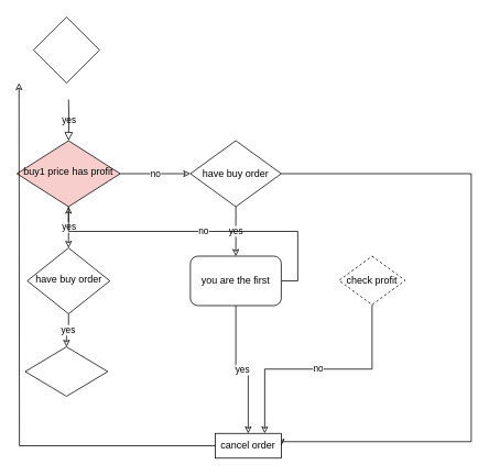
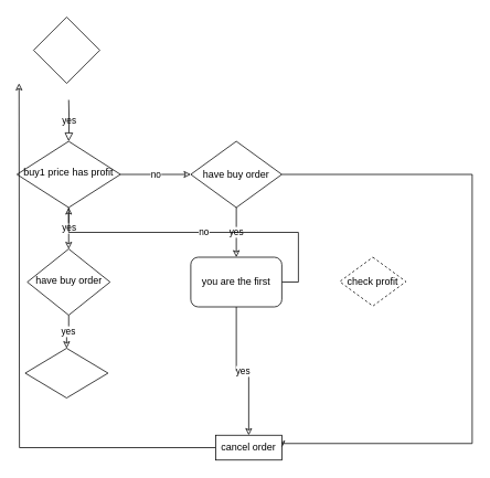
  <mxCell id="0" />
  <mxCell id="1" parent="0" />
  <mxCell id="2" value="yes" style="rounded=0;html=1;jettySize=auto;orthogonalLoop=1;fontSize=11;endArrow=block;endFill=0;endSize=8;strokeWidth=1;shadow=0;labelBackgroundColor=none;edgeStyle=orthogonalEdgeStyle;" parent="1" target="5" edge="1"><mxGeometry relative="1" as="geometry"><mxPoint x="82.5" y="120" as="sourcePoint" /></mxGeometry></mxCell>
  <mxCell id="3" value="no" style="rounded=0;orthogonalLoop=1;jettySize=auto;html=1;exitX=1;exitY=0.5;exitDx=0;exitDy=0;entryX=0;entryY=0.5;entryDx=0;entryDy=0;edgeStyle=orthogonalEdgeStyle;endFill=0;" parent="1" source="5" target="10" edge="1"><mxGeometry relative="1" as="geometry"><mxPoint x="200" y="210" as="targetPoint" /></mxGeometry></mxCell>
  <mxCell id="4" value="yes" style="edgeStyle=orthogonalEdgeStyle;rounded=0;orthogonalLoop=1;jettySize=auto;html=1;exitX=0.5;exitY=1;exitDx=0;exitDy=0;entryX=0.5;entryY=0;entryDx=0;entryDy=0;endFill=0;" parent="1" source="5" target="7" edge="1"><mxGeometry relative="1" as="geometry" /></mxCell>
- <mxCell id="5" value="buy1 price has profit" style="rhombus;whiteSpace=wrap;html=1;shadow=0;fontFamily=Helvetica;fontSize=12;align=center;strokeWidth=1;spacing=6;spacingTop=-4;fillColor=#f8cecc;" parent="1" vertex="1"><mxGeometry x="20" y="170" width="125" height="80" as="geometry" /></mxCell>
+ <mxCell id="5" value="buy1 price has profit" style="rhombus;whiteSpace=wrap;html=1;shadow=0;fontFamily=Helvetica;fontSize=12;align=center;strokeWidth=1;spacing=6;spacingTop=-4;" parent="1" vertex="1"><mxGeometry x="20" y="170" width="125" height="80" as="geometry" /></mxCell>
  <mxCell id="6" value="yes" style="edgeStyle=orthogonalEdgeStyle;rounded=0;orthogonalLoop=1;jettySize=auto;html=1;exitX=0.5;exitY=1;exitDx=0;exitDy=0;entryX=0.5;entryY=0;entryDx=0;entryDy=0;endFill=0;" parent="1" source="7" target="18" edge="1"><mxGeometry relative="1" as="geometry" /></mxCell>
  <mxCell id="7" value="have buy order" style="rhombus;whiteSpace=wrap;html=1;shadow=0;fontFamily=Helvetica;fontSize=12;align=center;strokeWidth=1;spacing=6;spacingTop=-4;" parent="1" vertex="1"><mxGeometry x="32.5" y="300" width="100" height="80" as="geometry" /></mxCell>
  <mxCell id="8" value="yes" style="edgeStyle=orthogonalEdgeStyle;rounded=0;orthogonalLoop=1;jettySize=auto;html=1;exitX=0.5;exitY=1;exitDx=0;exitDy=0;entryX=0.5;entryY=0;entryDx=0;entryDy=0;endFill=0;" parent="1" source="10" target="13" edge="1"><mxGeometry relative="1" as="geometry" /></mxCell>
  <mxCell id="9" style="edgeStyle=orthogonalEdgeStyle;rounded=0;orthogonalLoop=1;jettySize=auto;html=1;exitX=1;exitY=0.5;exitDx=0;exitDy=0;entryX=1;entryY=0.5;entryDx=0;entryDy=0;endFill=0;" parent="1" source="10" target="17" edge="1"><mxGeometry relative="1" as="geometry"><Array as="points"><mxPoint x="570" y="210" /><mxPoint x="570" y="535" /></Array></mxGeometry></mxCell>
  <mxCell id="10" value="have buy order" style="rhombus;whiteSpace=wrap;html=1;" parent="1" vertex="1"><mxGeometry x="230" y="170" width="110" height="80" as="geometry" /></mxCell>
  <mxCell id="11" value="yes" style="edgeStyle=orthogonalEdgeStyle;rounded=0;orthogonalLoop=1;jettySize=auto;html=1;exitX=0.5;exitY=1;exitDx=0;exitDy=0;entryX=0.5;entryY=0;entryDx=0;entryDy=0;endFill=0;" parent="1" source="13" target="17" edge="1"><mxGeometry relative="1" as="geometry" /></mxCell>
  <mxCell id="12" value="no" style="edgeStyle=orthogonalEdgeStyle;rounded=0;orthogonalLoop=1;jettySize=auto;html=1;exitX=1;exitY=0.5;exitDx=0;exitDy=0;endFill=0;" parent="1" source="13" target="5" edge="1"><mxGeometry relative="1" as="geometry" /></mxCell>
  <mxCell id="13" value="you are the first" style="whiteSpace=wrap;html=1;rounded=1;" parent="1" vertex="1"><mxGeometry x="230" y="310" width="110" height="60" as="geometry" /></mxCell>
- <mxCell id="14" value="no" style="edgeStyle=orthogonalEdgeStyle;rounded=0;orthogonalLoop=1;jettySize=auto;html=1;exitX=0.5;exitY=1;exitDx=0;exitDy=0;entryX=0.75;entryY=0;entryDx=0;entryDy=0;endFill=0;" parent="1" source="15" target="17" edge="1"><mxGeometry relative="1" as="geometry" /></mxCell>
  <mxCell id="15" value="check profit" style="rhombus;whiteSpace=wrap;html=1;dashed=1;" parent="1" vertex="1"><mxGeometry x="410" y="310" width="80" height="59" as="geometry" /></mxCell>
  <mxCell id="16" style="edgeStyle=orthogonalEdgeStyle;rounded=0;orthogonalLoop=1;jettySize=auto;html=1;exitX=0;exitY=0.5;exitDx=0;exitDy=0;entryX=0;entryY=0.5;entryDx=0;entryDy=0;endFill=0;" parent="1" source="17" edge="1"><mxGeometry relative="1" as="geometry"><mxPoint x="22.5" y="100" as="targetPoint" /></mxGeometry></mxCell>
  <mxCell id="17" value="cancel order" style="rounded=0;whiteSpace=wrap;html=1;" parent="1" vertex="1"><mxGeometry x="260" y="525" width="80" height="30" as="geometry" /></mxCell>
  <mxCell id="18" value="" style="rhombus;whiteSpace=wrap;html=1;" parent="1" vertex="1"><mxGeometry x="30" y="420" width="100" height="60" as="geometry" /></mxCell>
  <mxCell id="19" value="" style="rhombus;whiteSpace=wrap;html=1;" parent="1" vertex="1"><mxGeometry x="40" y="20" width="80" height="80" as="geometry" /></mxCell>
